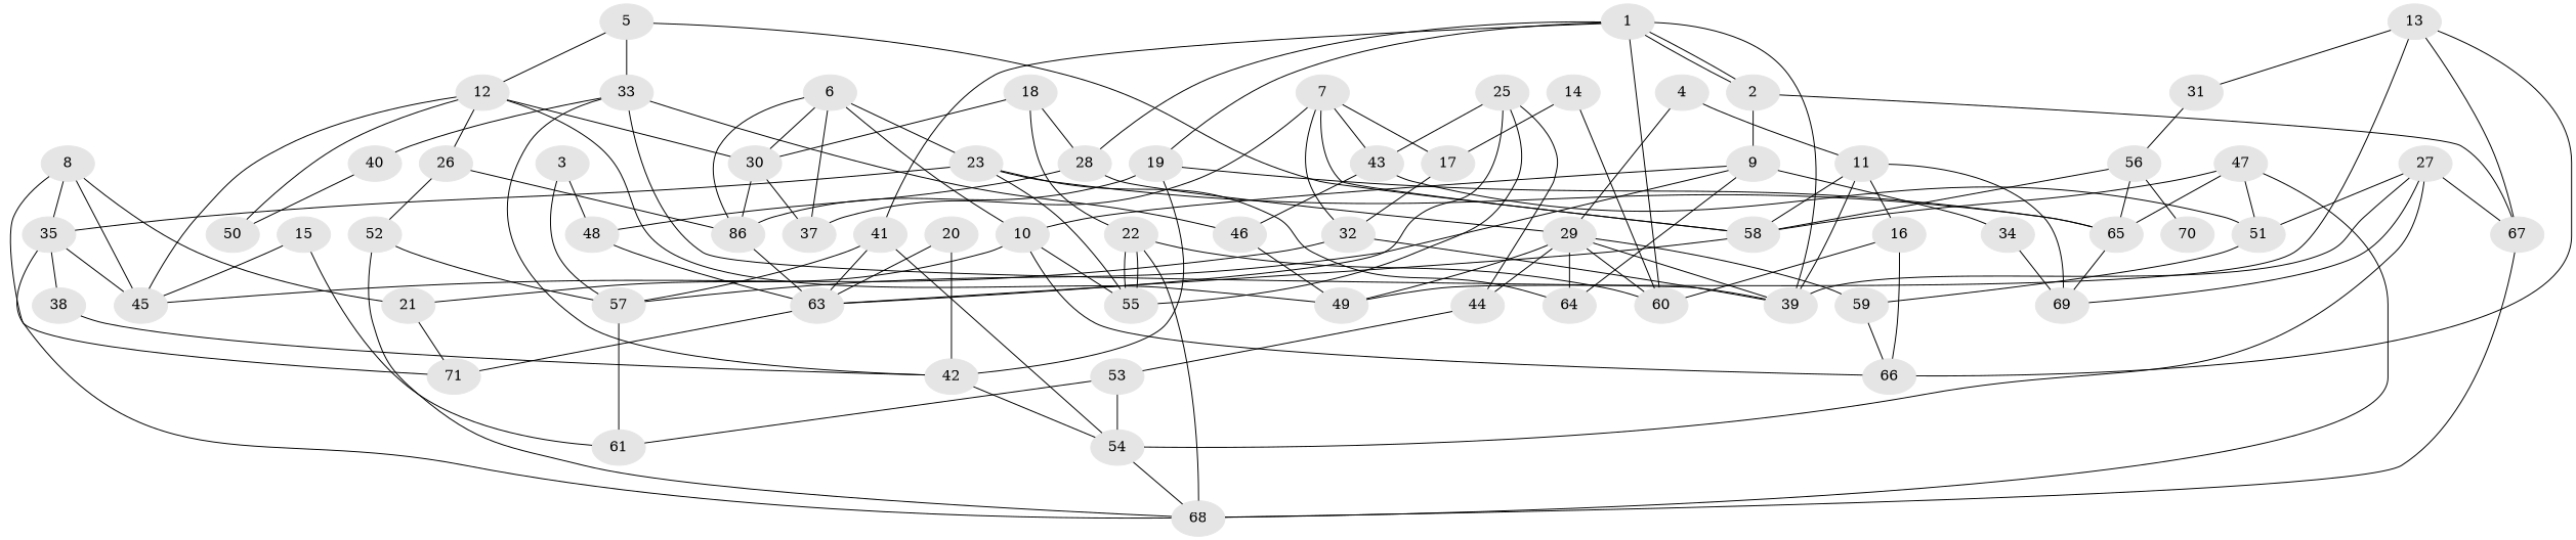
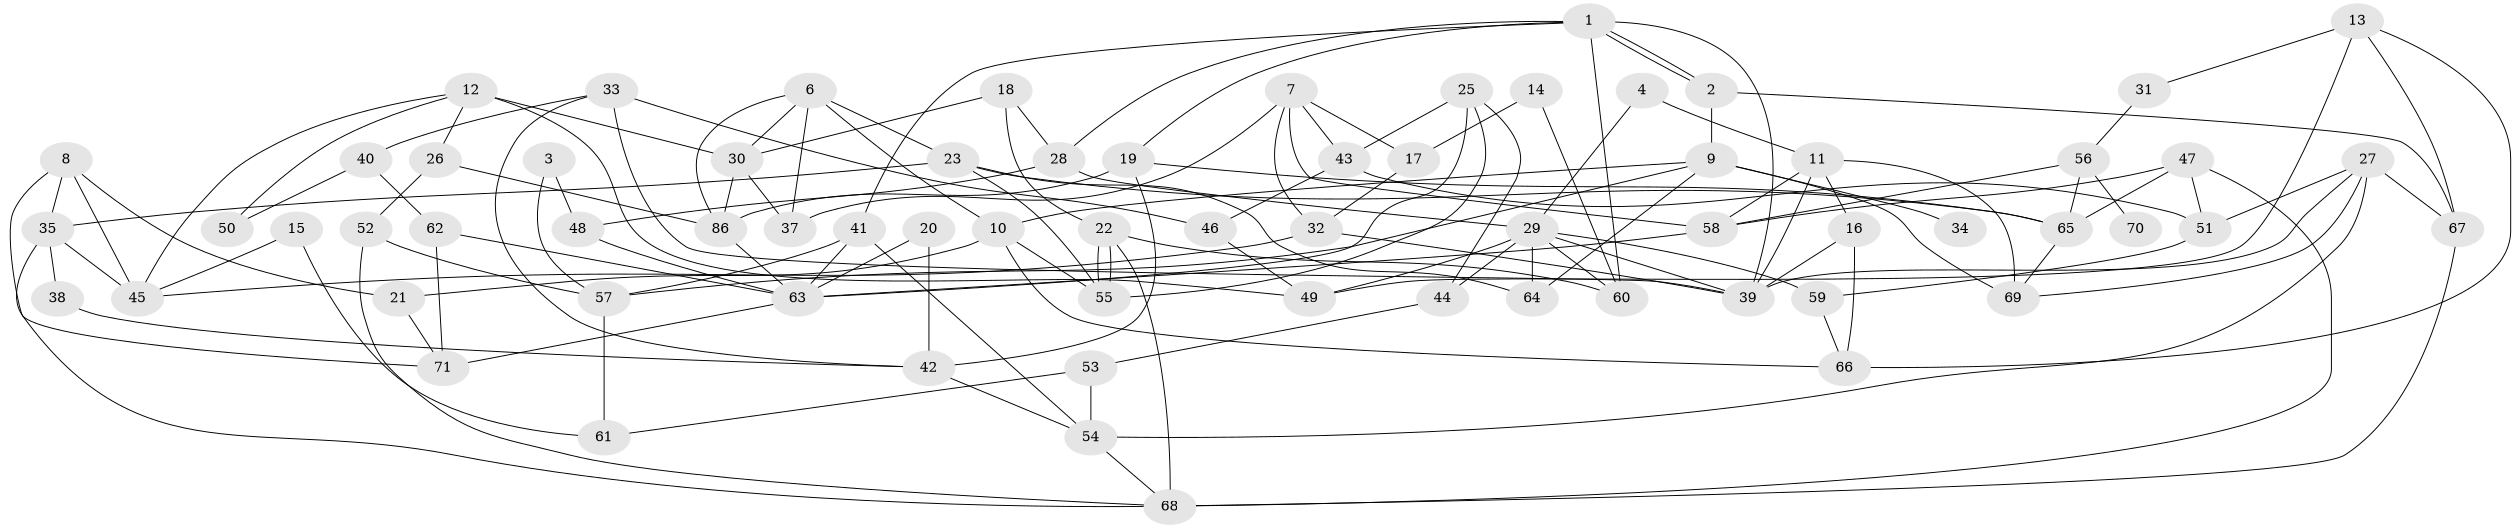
  graph {
    node [color=gray90 style=filled]
    1
    2
    19
    28
    39
    41
    60
    9
    67
    n10 [label=86]
    42
    65
    48
    29
    57
    63
    54
    10
    34
    64
    68
    3
    61
    4
    11
    58
    16
    69
    49
    44
    59
-   5
    12
    33
    30
    45
    26
    50
    40
    46
    6
    23
    37
    21
    55
    66
    35
    7
    17
    32
    43
    51
    8
    71
    38
    52
    13
    31
    56
    14
    15
    18
    22
    20
    53
    25
    27
    70
+   62
    47
    1 -- 2
    1 -- 2
    1 -- 19
    1 -- 28
    1 -- 39
    1 -- 41
    1 -- 60
    2 -- 9
    2 -- 67
    19 -- n10
    19 -- 42
    19 -- 65
    28 -- 48
    28 -- 29
    41 -- 57
    41 -- 63
    41 -- 54
    9 -- 57
    9 -- 10
    9 -- 34
    9 -- 64
    67 -- 68
    n10 -- 63
    42 -- 54
    65 -- 69
    48 -- 63
    29 -- 39
    29 -- 60
    29 -- 64
    29 -- 49
    29 -- 44
    29 -- 59
    57 -- 61
    63 -- 71
    54 -- 68
    10 -- 21
    10 -- 55
    10 -- 66
-   34 -- 69
+   9 -- 69
    3 -- 48
    3 -- 57
    4 -- 29
    4 -- 11
    11 -- 39
    11 -- 58
    11 -- 16
    11 -- 69
    58 -- 63
-   16 -- 60
+   16 -- 39
    16 -- 66
    44 -- 53
    59 -- 66
-   5 -- 58
-   5 -- 12
-   5 -- 33
    12 -- 49
    12 -- 30
    12 -- 45
    12 -- 26
    12 -- 50
    33 -- 39
    33 -- 42
    33 -- 40
    33 -- 46
    30 -- n10
    30 -- 37
    26 -- n10
    26 -- 52
    40 -- 50
+   40 -- 62
    46 -- 49
    6 -- n10
    6 -- 10
    6 -- 30
    6 -- 23
    6 -- 37
    23 -- 65
    23 -- 64
    23 -- 55
    23 -- 35
    21 -- 71
    35 -- 68
    35 -- 45
    35 -- 38
    7 -- 58
    7 -- 37
    7 -- 17
    7 -- 32
    7 -- 43
    17 -- 32
    32 -- 39
    32 -- 45
    43 -- 46
    43 -- 51
    51 -- 59
    8 -- 45
    8 -- 21
    8 -- 35
    8 -- 71
    38 -- 42
    52 -- 57
    52 -- 68
    13 -- 67
    13 -- 49
    13 -- 66
    13 -- 31
    31 -- 56
    56 -- 65
    56 -- 58
    56 -- 70
    14 -- 60
    14 -- 17
    15 -- 61
    15 -- 45
    18 -- 28
    18 -- 30
    18 -- 22
    22 -- 60
    22 -- 68
    22 -- 55
    22 -- 55
    20 -- 42
    20 -- 63
    53 -- 54
    53 -- 61
    25 -- 63
    25 -- 44
    25 -- 55
    25 -- 43
    27 -- 39
    27 -- 67
    27 -- 54
    27 -- 69
    27 -- 51
+   62 -- 63
+   62 -- 71
    47 -- 65
    47 -- 68
    47 -- 58
    47 -- 51
  }
